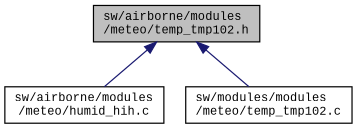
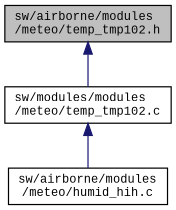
  digraph {
    fontname="Liberation Mono"
    node [color=black fillcolor=white fontname="Liberation Mono" fontsize=10 shape=record style=filled]
    edge [color=midnightblue dir=back fontname="Liberation Mono" fontsize=10 labelfontname=FreeSans labelfontsize=10 style=solid]
    n1 [fillcolor=grey75 fontcolor=black height=0.2 label="sw/airborne/modules\l/meteo/temp_tmp102.h" width=0.4]
    n2 [height=0.2 label="sw/airborne/modules\l/meteo/humid_hih.c" width=0.4]
    n3 [height=0.2 label="sw/modules/modules\l/meteo/temp_tmp102.c" width=0.4]
-   n1 -> n2
+   n3 -> n2
    n1 -> n3
  }
